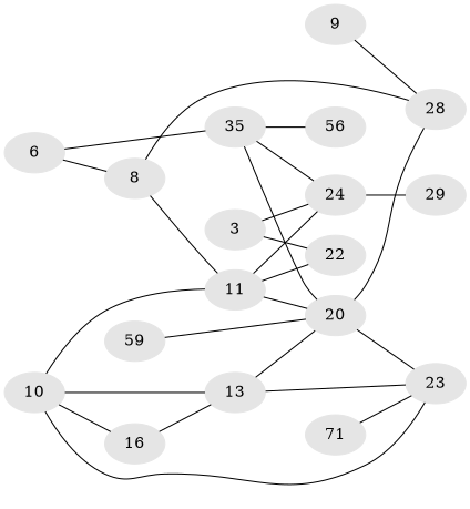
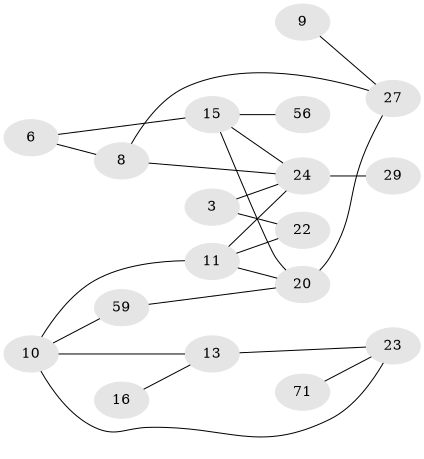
  graph {
    rankdir=LR
    node [color=gray90 style=filled]
    edge [weight=1.0]
    n1 [label=6]
    8
-   15 [label=35]
-   27 [label=28]
+   15
+   27
    n5 [label=11]
    24
    20
    n8 [label=56]
    3
    22
    13
    23
    n13 [label=29]
    n14 [label=9]
    10
    16
    n17 [label=59]
    n18 [label=71]
    n1 -- 8
    n1 -- 15
    8 -- 27
-   8 -- n5
+   8 -- 24
    15 -- 24
    15 -- 20 [weight=2.0]
    15 -- n8
    n5 -- 24
    n5 -- 20
    n5 -- 22
    24 -- n13
    20 -- 27 [weight=2.0]
-   20 -- 23 [weight=2.0]
    3 -- 24 [weight=2.0]
    3 -- 22
-   13 -- 20
    13 -- 23
    n14 -- 27
    10 -- n5
    10 -- 13
    10 -- 23
-   10 -- 16
+   10 -- n17
    16 -- 13
    n17 -- 20
    n18 -- 23
  }
